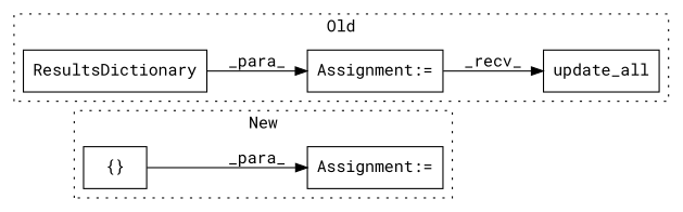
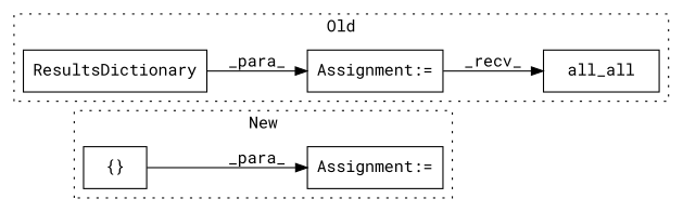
  digraph {
    rankdir=LR
    fontname="Roboto Mono"
    node [a=7 l=1 shape=box fontname="Roboto Mono"]
    edge [fontname="Roboto Mono"]
    n1 [a=4 l=2 label="{}" s=4796]
    n2 [label="Assignment:=" s=4786]
-   n3 [a=32 l="11,1" label=update_all s="4594,4612"]
+   n3 [a=32 l="11,1" label=all_all s="4594,4612"]
    n4 [a=32 l=19 label=ResultsDictionary s=4417]
    n5 [label="Assignment:=" s=4416]
    subgraph cluster_1 {
      label=New
      style=dotted
      n1
      n2
    }
    subgraph cluster_2 {
      label=Old
      style=dotted
      n3
      n4
      n5
    }
    n1 -> n2 [label=_para_]
    n4 -> n5 [label=_para_]
    n5 -> n3 [label=_recv_]
  }
